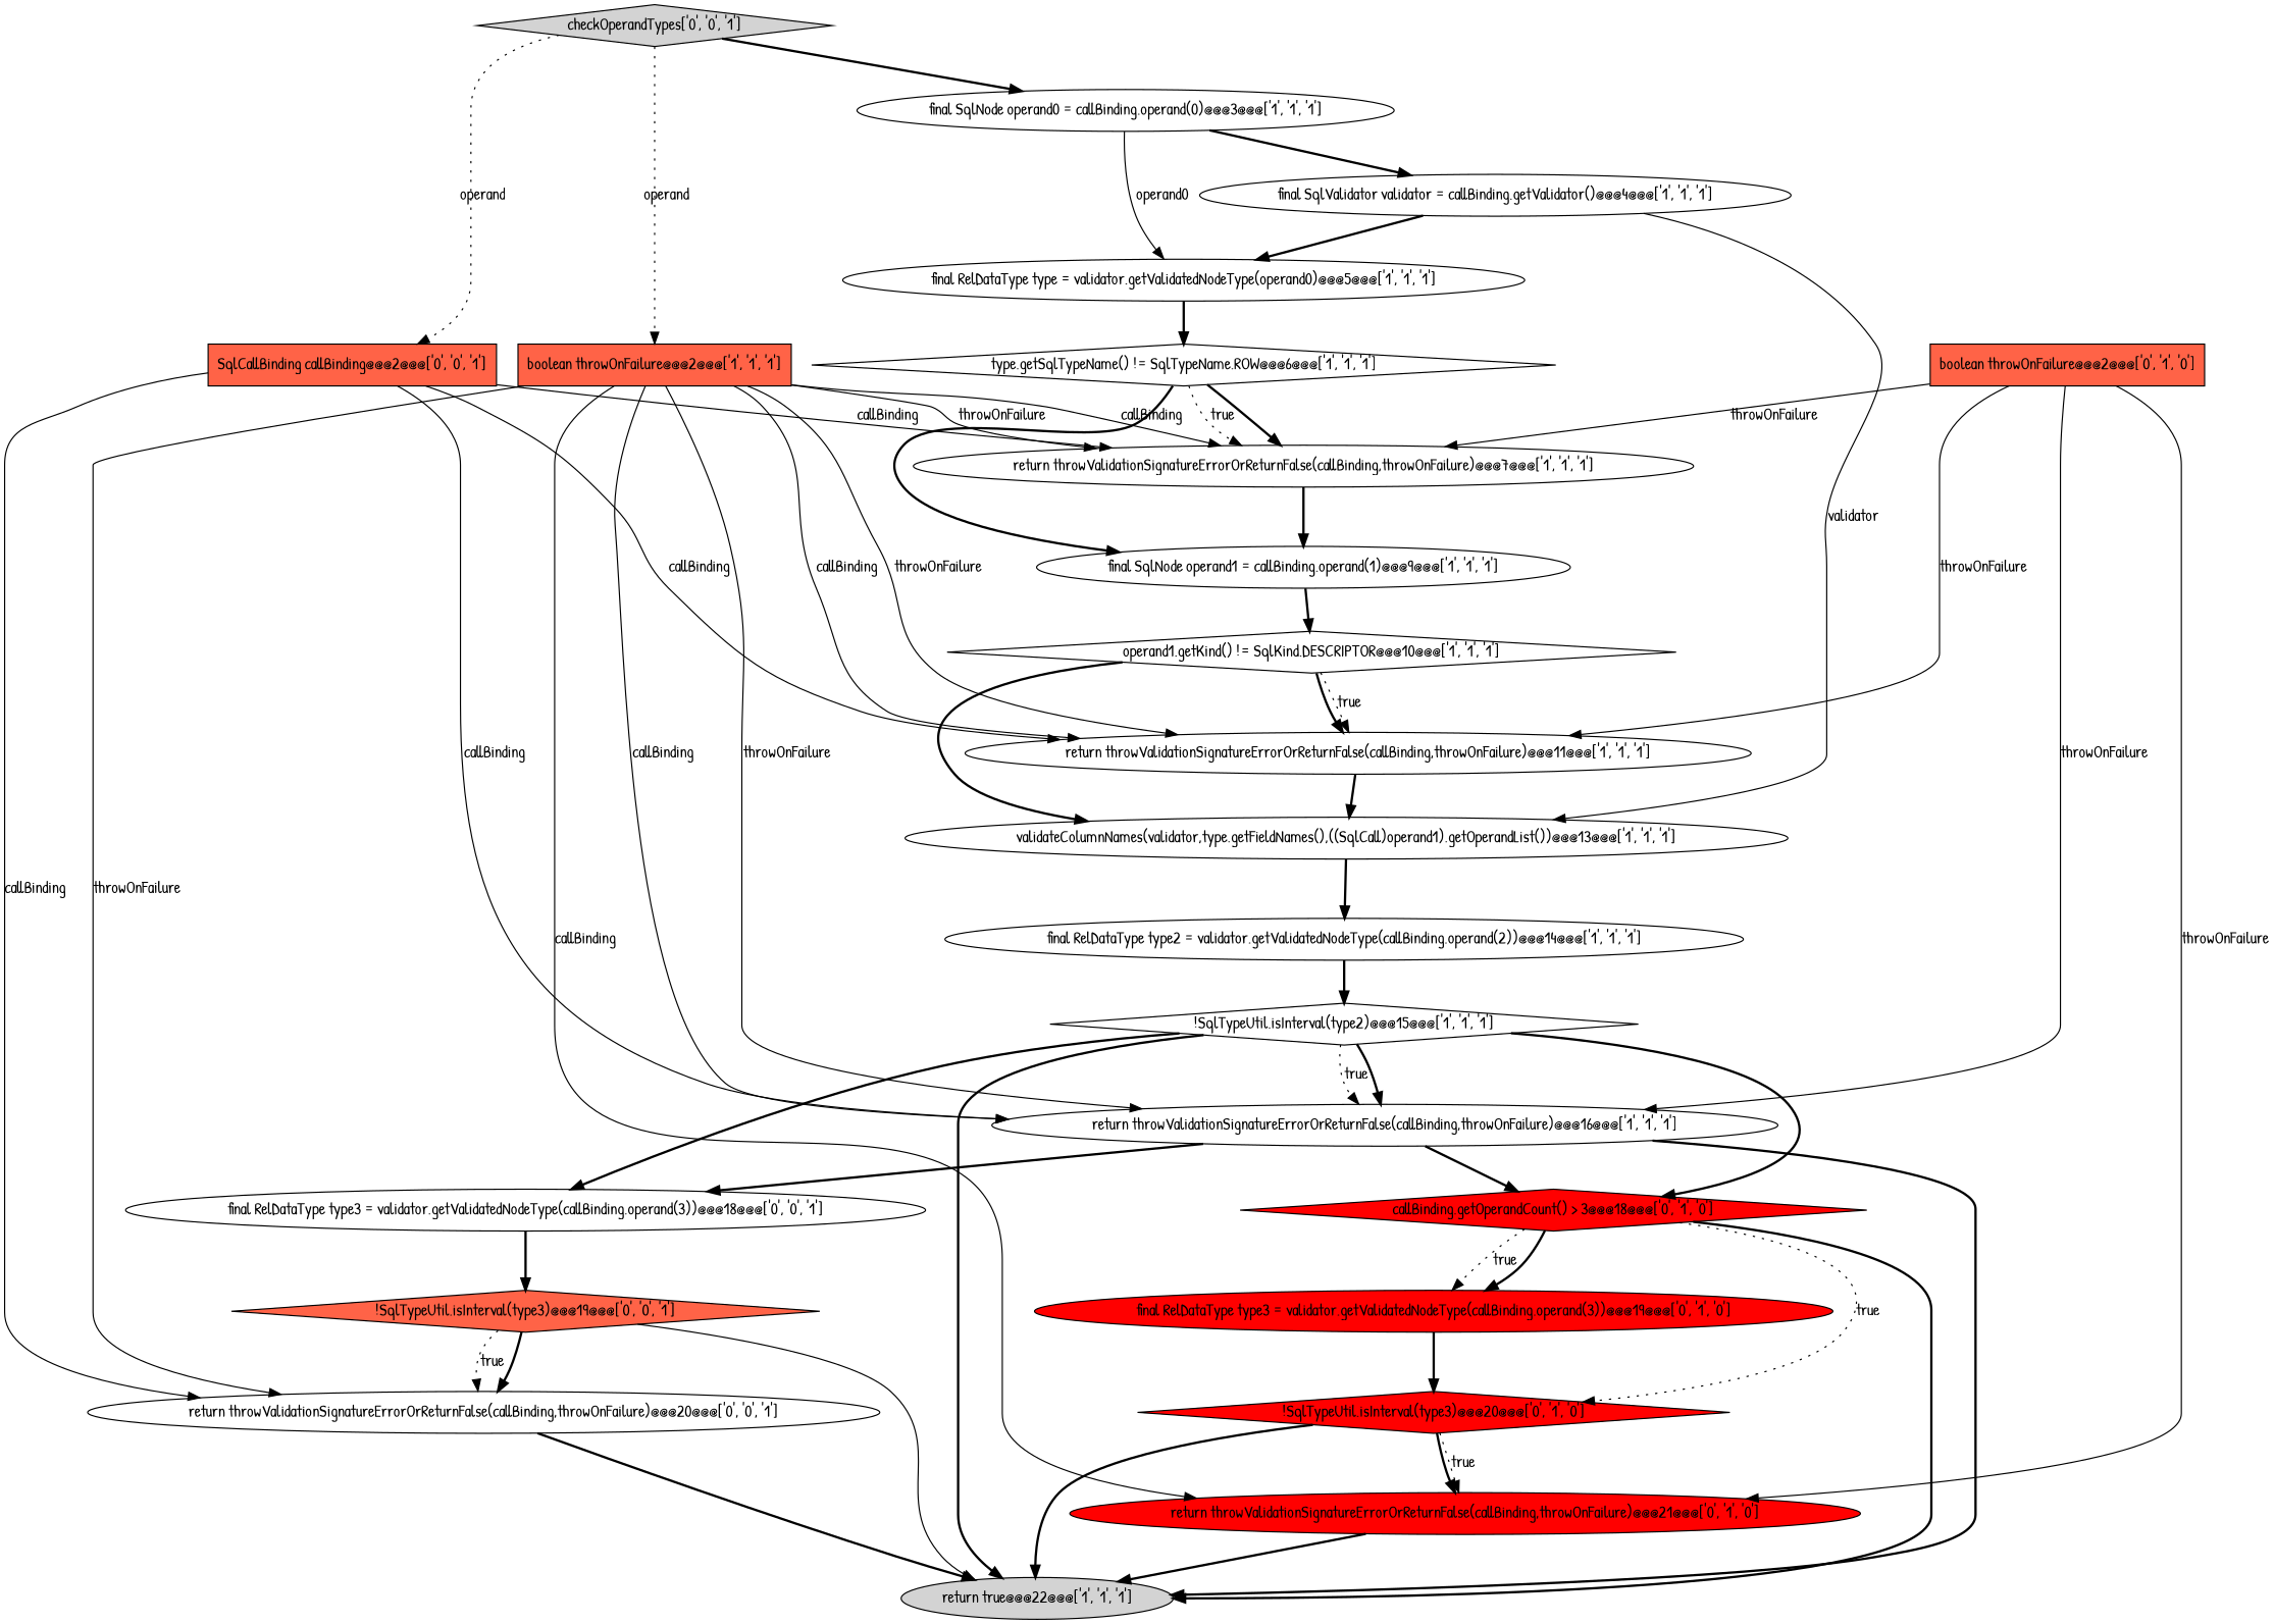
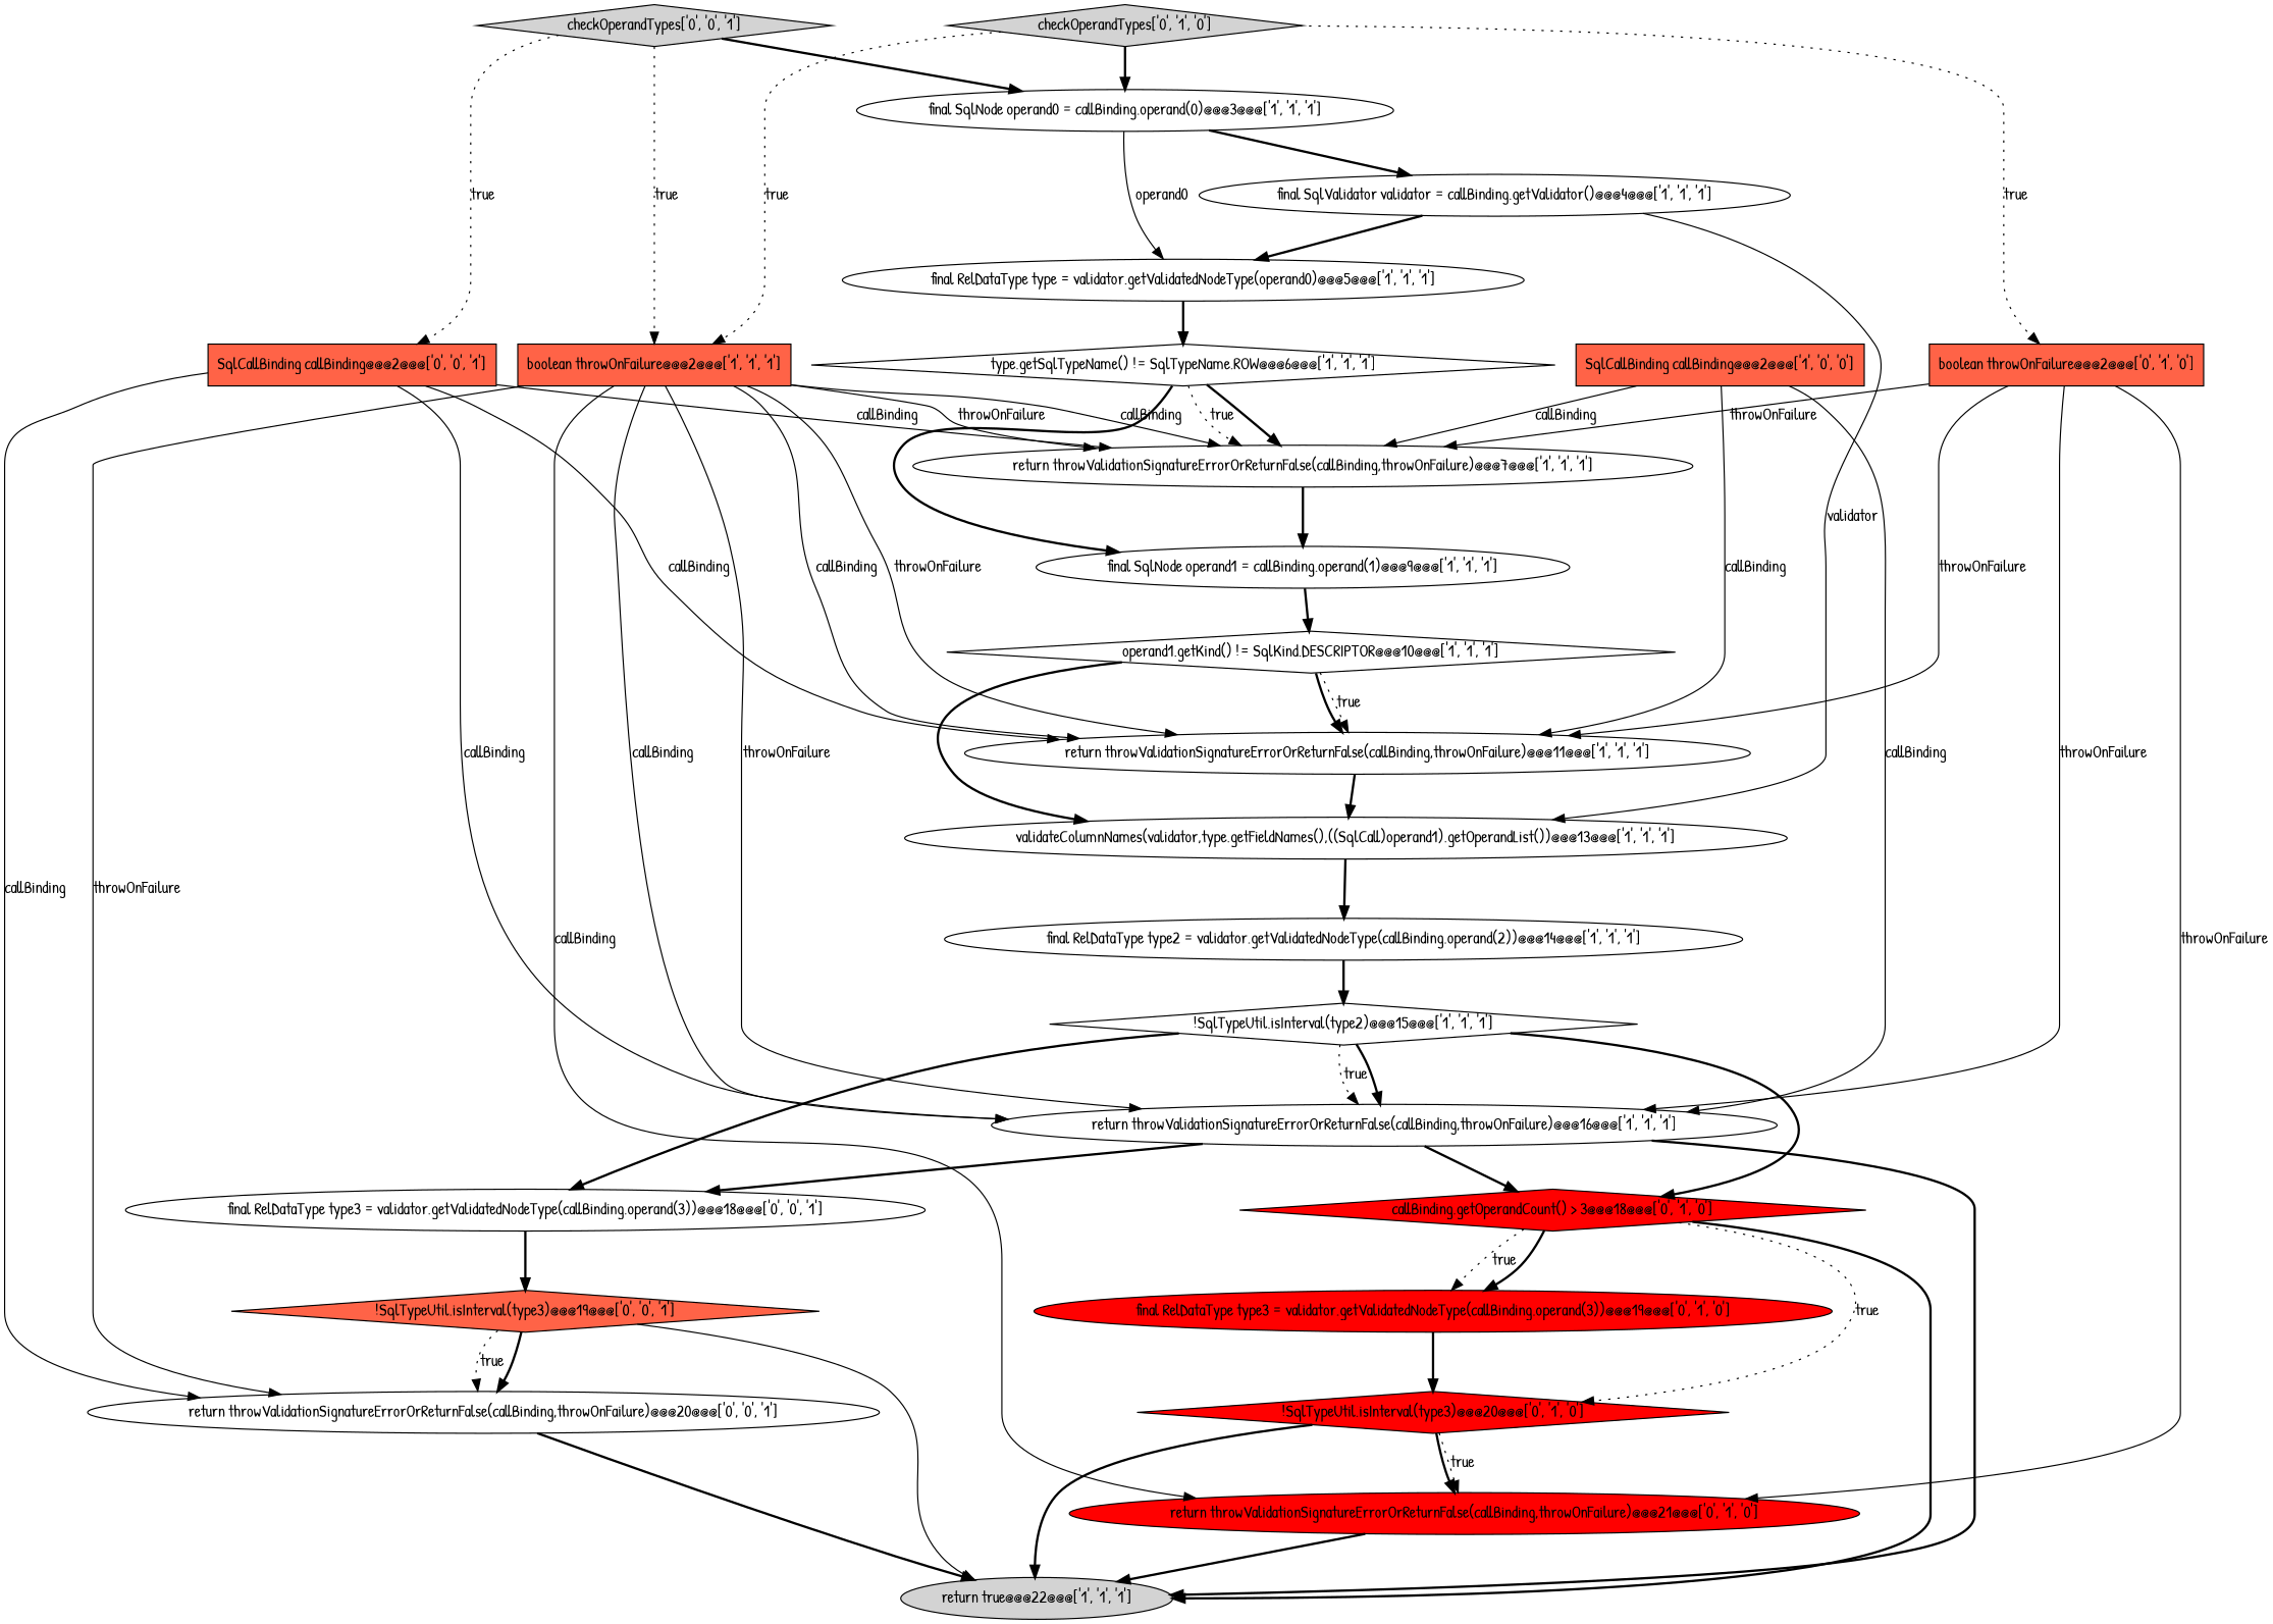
  digraph {
    fontname="Patrick Hand"
    node [fillcolor=white fontname="Patrick Hand" shape=ellipse style=filled]
    edge [fontname="Patrick Hand" style=bold]
    n1 [label="final SqlValidator validator = callBinding.getValidator()@@@4@@@['1', '1', '1']"]
    n2 [label="validateColumnNames(validator,type.getFieldNames(),((SqlCall)operand1).getOperandList())@@@13@@@['1', '1', '1']"]
    n3 [label="final RelDataType type = validator.getValidatedNodeType(operand0)@@@5@@@['1', '1', '1']"]
    n4 [label="final RelDataType type2 = validator.getValidatedNodeType(callBinding.operand(2))@@@14@@@['1', '1', '1']"]
    n5 [label="type.getSqlTypeName() != SqlTypeName.ROW@@@6@@@['1', '1', '1']" shape=diamond]
    n6 [label="final SqlNode operand1 = callBinding.operand(1)@@@9@@@['1', '1', '1']"]
    n7 [label="return throwValidationSignatureErrorOrReturnFalse(callBinding,throwOnFailure)@@@7@@@['1', '1', '1']"]
    n8 [label="operand1.getKind() != SqlKind.DESCRIPTOR@@@10@@@['1', '1', '1']" shape=diamond]
    n9 [fillcolor=lightgray label="return true@@@22@@@['1', '1', '1']"]
    n10 [fillcolor=tomato label="boolean throwOnFailure@@@2@@@['1', '1', '1']" shape=box]
    n11 [label="return throwValidationSignatureErrorOrReturnFalse(callBinding,throwOnFailure)@@@11@@@['1', '1', '1']"]
    n12 [label="return throwValidationSignatureErrorOrReturnFalse(callBinding,throwOnFailure)@@@20@@@['0', '0', '1']"]
    n13 [fillcolor=red label="return throwValidationSignatureErrorOrReturnFalse(callBinding,throwOnFailure)@@@21@@@['0', '1', '0']"]
    n14 [label="return throwValidationSignatureErrorOrReturnFalse(callBinding,throwOnFailure)@@@16@@@['1', '1', '1']"]
    n15 [fillcolor=red label="callBinding.getOperandCount() > 3@@@18@@@['0', '1', '0']" shape=diamond]
    n16 [label="final RelDataType type3 = validator.getValidatedNodeType(callBinding.operand(3))@@@18@@@['0', '0', '1']"]
    n17 [fillcolor=red label="final RelDataType type3 = validator.getValidatedNodeType(callBinding.operand(3))@@@19@@@['0', '1', '0']"]
    n18 [fillcolor=red label="!SqlTypeUtil.isInterval(type3)@@@20@@@['0', '1', '0']" shape=diamond]
    n19 [label="!SqlTypeUtil.isInterval(type2)@@@15@@@['1', '1', '1']" shape=diamond]
    n20 [fillcolor=tomato label="!SqlTypeUtil.isInterval(type3)@@@19@@@['0', '0', '1']" shape=diamond]
+   n21 [fillcolor=tomato label="SqlCallBinding callBinding@@@2@@@['1', '0', '0']" shape=box]
    n22 [fillcolor=tomato label="SqlCallBinding callBinding@@@2@@@['0', '0', '1']" shape=box]
+   n23 [fillcolor=lightgray label="checkOperandTypes['0', '1', '0']" shape=diamond]
    n24 [fillcolor=tomato label="boolean throwOnFailure@@@2@@@['0', '1', '0']" shape=box]
    n25 [label="final SqlNode operand0 = callBinding.operand(0)@@@3@@@['1', '1', '1']"]
    n26 [fillcolor=lightgray label="checkOperandTypes['0', '0', '1']" shape=diamond]
    n1 -> n2 [label=validator style=solid]
    n1 -> n3
    n2 -> n4
    n3 -> n5
    n4 -> n19
    n5 -> n6
    n5 -> n7 [label=true style=dotted]
    n5 -> n7
    n6 -> n8
    n7 -> n6
    n8 -> n2
    n8 -> n11
    n8 -> n11 [label=true style=dotted]
    n10 -> n7 [label=throwOnFailure style=solid]
    n10 -> n7 [label=callBinding style=solid]
    n10 -> n11 [label=callBinding style=solid]
    n10 -> n11 [label=throwOnFailure style=solid]
    n10 -> n12 [label=throwOnFailure style=solid]
    n10 -> n13 [label=callBinding style=solid]
    n10 -> n14 [label=callBinding style=solid]
    n10 -> n14 [label=throwOnFailure style=solid]
    n11 -> n2
    n12 -> n9
    n13 -> n9
    n14 -> n9
    n14 -> n15
    n14 -> n16
    n15 -> n9
    n15 -> n17 [label=true style=dotted]
    n15 -> n17
    n15 -> n18 [label=true style=dotted]
    n16 -> n20
    n17 -> n18
    n18 -> n9
    n18 -> n13
    n18 -> n13 [label=true style=dotted]
-   n19 -> n9
    n19 -> n14 [label=true style=dotted]
    n19 -> n14
    n19 -> n15
    n19 -> n16
    n20 -> n9 [style=solid]
    n20 -> n12
    n20 -> n12 [label=true style=dotted]
+   n21 -> n7 [label=callBinding style=solid]
+   n21 -> n11 [label=callBinding style=solid]
+   n21 -> n14 [label=callBinding style=solid]
    n22 -> n7 [label=callBinding style=solid]
    n22 -> n11 [label=callBinding style=solid]
    n22 -> n12 [label=callBinding style=solid]
    n22 -> n14 [label=callBinding style=solid]
+   n23 -> n10 [label=true style=dotted]
+   n23 -> n24 [label=true style=dotted]
+   n23 -> n25
    n24 -> n7 [label=throwOnFailure style=solid]
    n24 -> n11 [label=throwOnFailure style=solid]
    n24 -> n13 [label=throwOnFailure style=solid]
    n24 -> n14 [label=throwOnFailure style=solid]
    n25 -> n1
    n25 -> n3 [label=operand0 style=solid]
-   n26 -> n10 [label=operand style=dotted]
-   n26 -> n22 [label=operand style=dotted]
+   n26 -> n10 [label=true style=dotted]
+   n26 -> n22 [label=true style=dotted]
    n26 -> n25
  }
